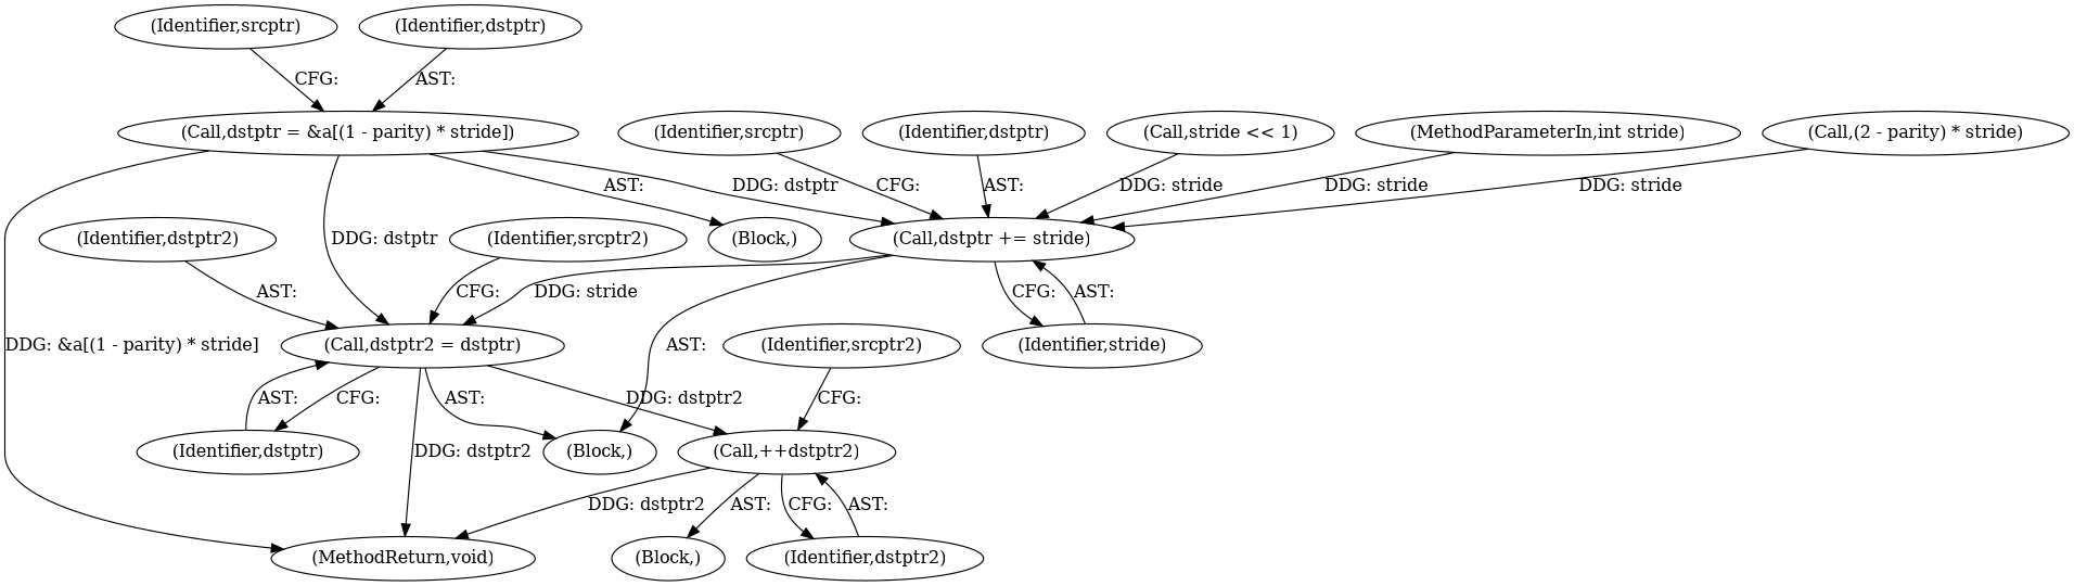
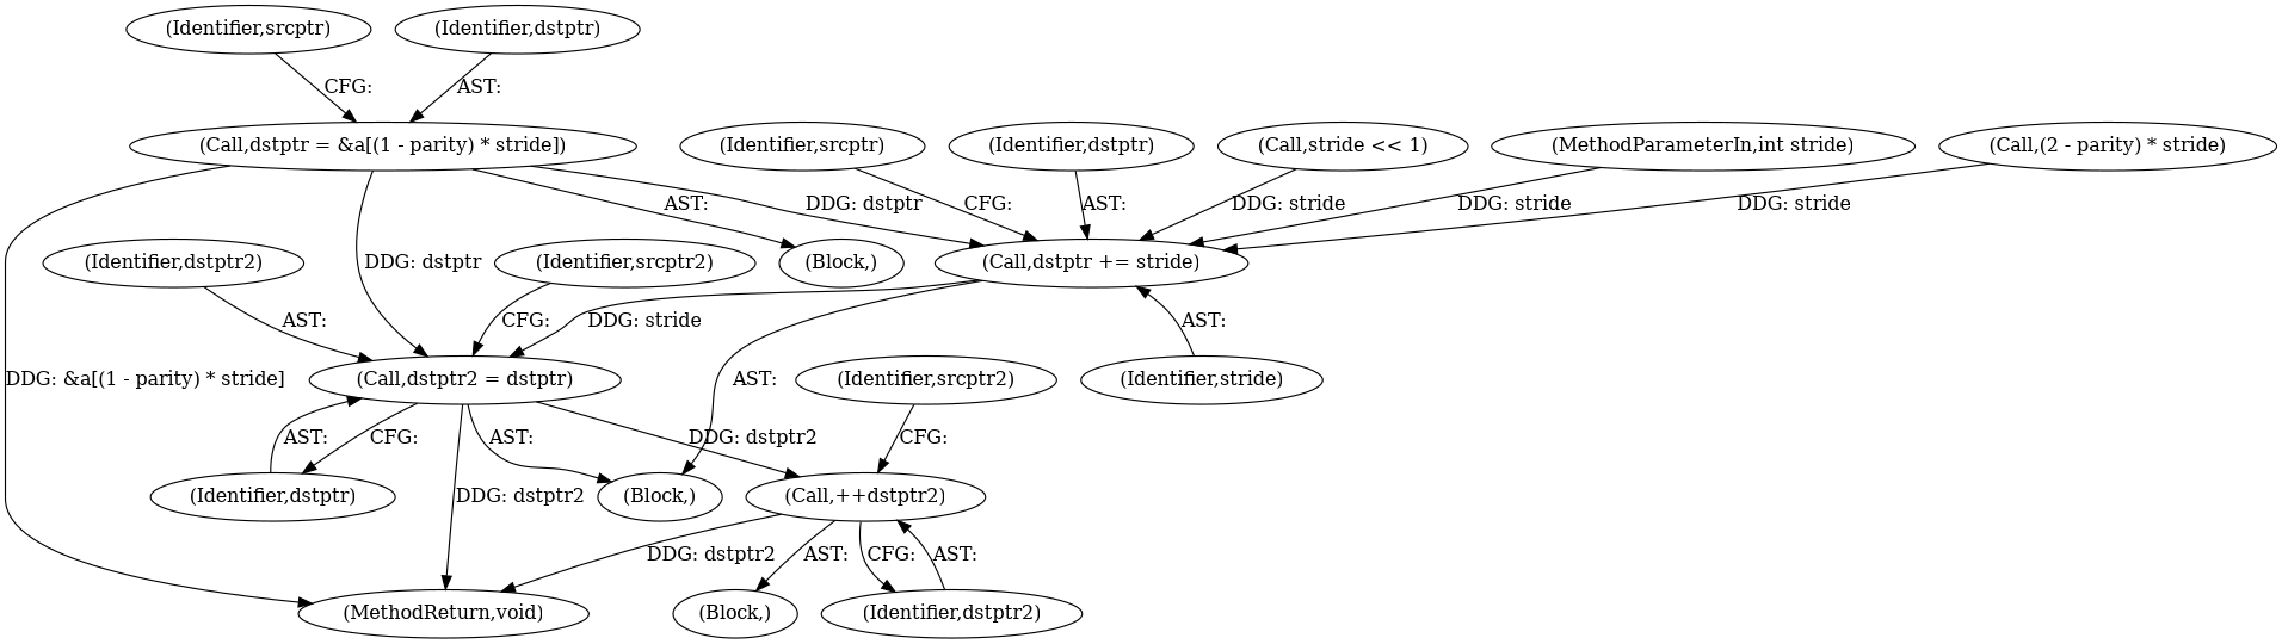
  digraph {
    n1 [label="(Call,dstptr = &a[(1 - parity) * stride])"]
    n2 [label="(Call,dstptr2 = dstptr)"]
    n3 [label="(Call,dstptr += stride)"]
    n4 [label="(MethodReturn,void)"]
    n5 [label="(Block,)"]
    n6 [label="(Call,++dstptr2)"]
    n7 [label="(Block,)"]
    n8 [label="(Identifier,dstptr)"]
    n9 [label="(Identifier,stride)"]
    n10 [label="(Block,)"]
    n11 [label="(Identifier,dstptr2)"]
    n12 [label="(Identifier,dstptr2)"]
    n13 [label="(Call,(2 - parity) * stride)"]
    n14 [label="(Identifier,srcptr2)"]
    n15 [label="(Identifier,srcptr)"]
    n16 [label="(Identifier,dstptr)"]
    n17 [label="(Call,stride << 1)"]
    n18 [label="(MethodParameterIn,int stride)"]
    n19 [label="(Identifier,srcptr)"]
    n20 [label="(Identifier,srcptr2)"]
    n21 [label="(Identifier,dstptr)"]
    n1 -> n2 [label="DDG: dstptr"]
    n1 -> n3 [label="DDG: dstptr"]
    n1 -> n4 [label="DDG: &a[(1 - parity) * stride]"]
    n1 -> n5 [label="AST: "]
    n2 -> n4 [label="DDG: dstptr2"]
    n2 -> n6 [label="DDG: dstptr2"]
    n2 -> n7 [label="AST: "]
    n2 -> n8 [label="CFG: "]
    n3 -> n2 [label="DDG: stride"]
    n3 -> n7 [label="AST: "]
-   n3 -> n9 [label="CFG: "]
    n6 -> n4 [label="DDG: dstptr2"]
    n6 -> n10 [label="AST: "]
    n6 -> n11 [label="CFG: "]
    n8 -> n2 [label="AST: "]
    n9 -> n3 [label="AST: "]
    n11 -> n6 [label="AST: "]
    n12 -> n2 [label="AST: "]
    n13 -> n3 [label="DDG: stride"]
    n14 -> n2 [label="CFG: "]
    n15 -> n3 [label="CFG: "]
    n16 -> n3 [label="AST: "]
    n17 -> n3 [label="DDG: stride"]
    n18 -> n3 [label="DDG: stride"]
    n19 -> n1 [label="CFG: "]
    n20 -> n6 [label="CFG: "]
    n21 -> n1 [label="AST: "]
  }
